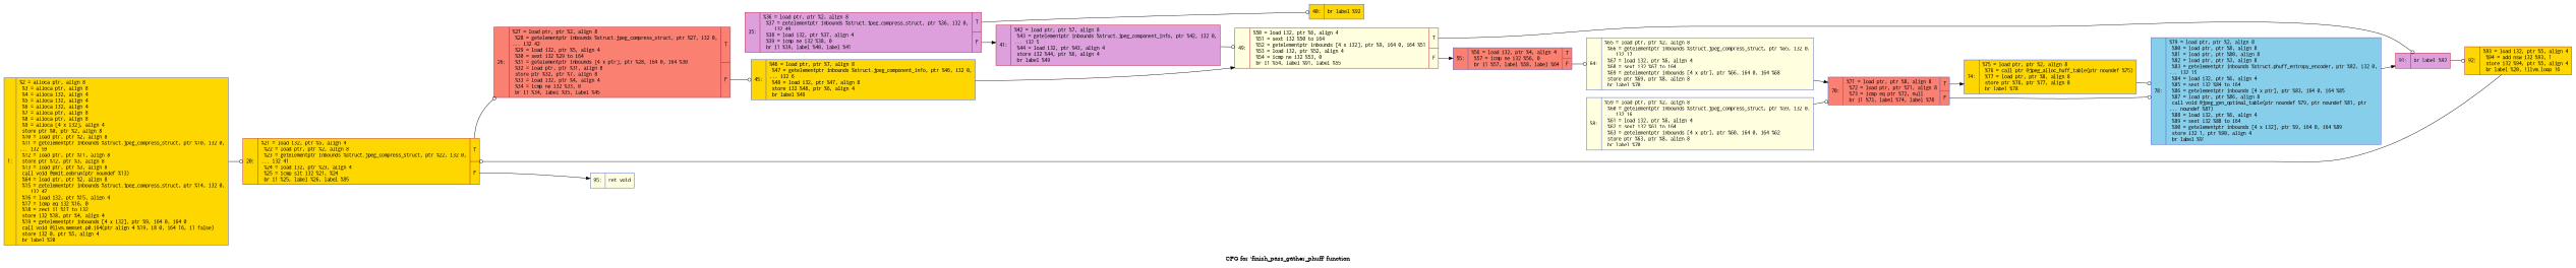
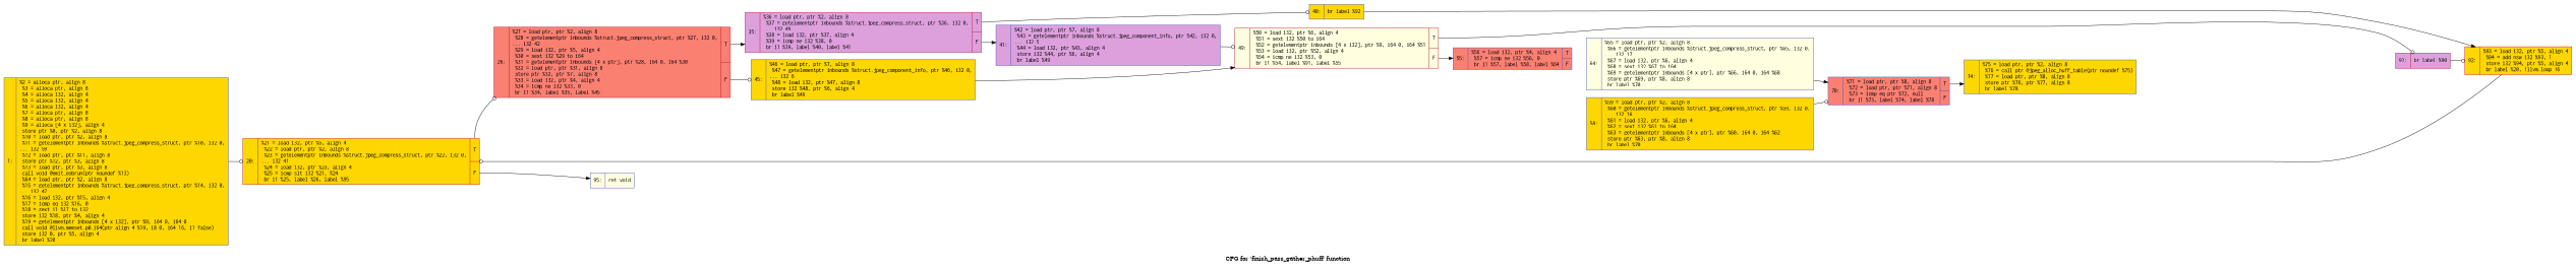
  digraph {
    label="CFG for 'finish_pass_gather_phuff' function"
    rankdir=LR
    node [color="#3d50c3ff" fillcolor=gold fontname=Courier shape=record style=filled]
    edge [arrowhead=odot]
    n1 [label="{1:\l|  %2 = alloca ptr, align 8\l  %3 = alloca ptr, align 8\l  %4 = alloca i32, align 4\l  %5 = alloca i32, align 4\l  %6 = alloca i32, align 4\l  %7 = alloca ptr, align 8\l  %8 = alloca ptr, align 8\l  %9 = alloca [4 x i32], align 4\l  store ptr %0, ptr %2, align 8\l  %10 = load ptr, ptr %2, align 8\l  %11 = getelementptr inbounds %struct.jpeg_compress_struct, ptr %10, i32 0,\l... i32 59\l  %12 = load ptr, ptr %11, align 8\l  store ptr %12, ptr %3, align 8\l  %13 = load ptr, ptr %3, align 8\l  call void @emit_eobrun(ptr noundef %13)\l  %64 = load ptr, ptr %2, align 8\l  %15 = getelementptr inbounds %struct.jpeg_compress_struct, ptr %14, i32 0,\l... i32 47\l  %16 = load i32, ptr %15, align 4\l  %17 = icmp eq i32 %16, 0\l  %18 = zext i1 %17 to i32\l  store i32 %18, ptr %4, align 4\l  %19 = getelementptr inbounds [4 x i32], ptr %9, i64 0, i64 0\l  call void @llvm.memset.p0.i64(ptr align 4 %19, i8 0, i64 16, i1 false)\l  store i32 0, ptr %5, align 4\l  br label %20\l}"]
    n2 [color="#b70d28ff" label="{20:\l|  %21 = load i32, ptr %5, align 4\l  %22 = load ptr, ptr %2, align 8\l  %23 = getelementptr inbounds %struct.jpeg_compress_struct, ptr %22, i32 0,\l... i32 41\l  %24 = load i32, ptr %23, align 4\l  %25 = icmp slt i32 %21, %24\l  br i1 %25, label %26, label %95\l|{<s0>T|<s1>F}}"]
    n3 [color="#b70d28ff" fillcolor=salmon label="{26:\l|  %27 = load ptr, ptr %2, align 8\l  %28 = getelementptr inbounds %struct.jpeg_compress_struct, ptr %27, i32 0,\l... i32 42\l  %29 = load i32, ptr %5, align 4\l  %30 = sext i32 %29 to i64\l  %31 = getelementptr inbounds [4 x ptr], ptr %28, i64 0, i64 %30\l  %32 = load ptr, ptr %31, align 8\l  store ptr %32, ptr %7, align 8\l  %33 = load i32, ptr %4, align 4\l  %34 = icmp ne i32 %33, 0\l  br i1 %34, label %35, label %45\l|{<s0>T|<s1>F}}"]
    n4 [fillcolor=lightyellow label="{95:\l|  ret void\l}"]
    n5 [color="#b70d28ff" fillcolor=plum label="{35:\l|  %36 = load ptr, ptr %2, align 8\l  %37 = getelementptr inbounds %struct.jpeg_compress_struct, ptr %36, i32 0,\l... i32 49\l  %38 = load i32, ptr %37, align 4\l  %39 = icmp ne i32 %38, 0\l  br i1 %39, label %40, label %41\l|{<s0>T|<s1>F}}"]
    n6 [label="{45:\l|  %46 = load ptr, ptr %7, align 8\l  %47 = getelementptr inbounds %struct.jpeg_component_info, ptr %46, i32 0,\l... i32 6\l  %48 = load i32, ptr %47, align 8\l  store i32 %48, ptr %6, align 4\l  br label %49\l}"]
    n7 [label="{40:\l|  br label %92\l}"]
-   n8 [color="#b70d28ff" fillcolor=plum label="{41:\l|  %42 = load ptr, ptr %7, align 8\l  %43 = getelementptr inbounds %struct.jpeg_component_info, ptr %42, i32 0,\l... i32 5\l  %44 = load i32, ptr %43, align 4\l  store i32 %44, ptr %6, align 4\l  br label %49\l}"]
+   n8 [fillcolor=plum label="{41:\l|  %42 = load ptr, ptr %7, align 8\l  %43 = getelementptr inbounds %struct.jpeg_component_info, ptr %42, i32 0,\l... i32 5\l  %44 = load i32, ptr %43, align 4\l  store i32 %44, ptr %6, align 4\l  br label %49\l}"]
    n9 [color="#b70d28ff" fillcolor=lightyellow label="{49:\l|  %50 = load i32, ptr %6, align 4\l  %51 = sext i32 %50 to i64\l  %52 = getelementptr inbounds [4 x i32], ptr %9, i64 0, i64 %51\l  %53 = load i32, ptr %52, align 4\l  %54 = icmp ne i32 %53, 0\l  br i1 %54, label %91, label %55\l|{<s0>T|<s1>F}}"]
    n10 [color="#b70d28ff" label="{92:\l|  %93 = load i32, ptr %5, align 4\l  %94 = add nsw i32 %93, 1\l  store i32 %94, ptr %5, align 4\l  br label %20, !llvm.loop !6\l}"]
-   n11 [color="#b70d28ff" fillcolor=plum label="{91:\l|  br label %92\l}"]
+   n11 [color="#b70d28ff" fillcolor=plum label="{91:\l|  br label %90\l}"]
    n12 [fillcolor=salmon label="{55:\l|  %56 = load i32, ptr %4, align 4\l  %57 = icmp ne i32 %56, 0\l  br i1 %57, label %58, label %64\l|{<s0>T|<s1>F}}"]
    n13 [fillcolor=lightyellow label="{64:\l|  %65 = load ptr, ptr %2, align 8\l  %66 = getelementptr inbounds %struct.jpeg_compress_struct, ptr %65, i32 0,\l... i32 17\l  %67 = load i32, ptr %6, align 4\l  %68 = sext i32 %67 to i64\l  %69 = getelementptr inbounds [4 x ptr], ptr %66, i64 0, i64 %68\l  store ptr %69, ptr %8, align 8\l  br label %70\l}"]
-   n14 [fillcolor=lightyellow label="{58:\l|  %59 = load ptr, ptr %2, align 8\l  %60 = getelementptr inbounds %struct.jpeg_compress_struct, ptr %59, i32 0,\l... i32 16\l  %61 = load i32, ptr %6, align 4\l  %62 = sext i32 %61 to i64\l  %63 = getelementptr inbounds [4 x ptr], ptr %60, i64 0, i64 %62\l  store ptr %63, ptr %8, align 8\l  br label %70\l}"]
+   n14 [label="{58:\l|  %59 = load ptr, ptr %2, align 8\l  %60 = getelementptr inbounds %struct.jpeg_compress_struct, ptr %59, i32 0,\l... i32 16\l  %61 = load i32, ptr %6, align 4\l  %62 = sext i32 %61 to i64\l  %63 = getelementptr inbounds [4 x ptr], ptr %60, i64 0, i64 %62\l  store ptr %63, ptr %8, align 8\l  br label %70\l}"]
    n15 [fillcolor=salmon label="{70:\l|  %71 = load ptr, ptr %8, align 8\l  %72 = load ptr, ptr %71, align 8\l  %73 = icmp eq ptr %72, null\l  br i1 %73, label %74, label %78\l|{<s0>T|<s1>F}}"]
    n16 [label="{74:\l|  %75 = load ptr, ptr %2, align 8\l  %76 = call ptr @jpeg_alloc_huff_table(ptr noundef %75)\l  %77 = load ptr, ptr %8, align 8\l  store ptr %76, ptr %77, align 8\l  br label %78\l}"]
-   n17 [fillcolor=skyblue label="{78:\l|  %79 = load ptr, ptr %2, align 8\l  %80 = load ptr, ptr %8, align 8\l  %81 = load ptr, ptr %80, align 8\l  %82 = load ptr, ptr %3, align 8\l  %83 = getelementptr inbounds %struct.phuff_entropy_encoder, ptr %82, i32 0,\l... i32 15\l  %84 = load i32, ptr %6, align 4\l  %85 = sext i32 %84 to i64\l  %86 = getelementptr inbounds [4 x ptr], ptr %83, i64 0, i64 %85\l  %87 = load ptr, ptr %86, align 8\l  call void @jpeg_gen_optimal_table(ptr noundef %79, ptr noundef %81, ptr\l... noundef %87)\l  %88 = load i32, ptr %6, align 4\l  %89 = sext i32 %88 to i64\l  %90 = getelementptr inbounds [4 x i32], ptr %9, i64 0, i64 %89\l  store i32 1, ptr %90, align 4\l  br label %91\l}"]
    n1 -> n2
    n2 -> n3 [tailport=s0]
    n2 -> n4 [arrowhead=normal tailport=s1]
+   n3 -> n5 [arrowhead=normal tailport=s0]
    n3 -> n6 [tailport=s1]
    n5 -> n7 [tailport=s0]
    n5 -> n8 [arrowhead=normal tailport=s1]
    n6 -> n9 [arrowhead=normal]
+   n7 -> n10 [arrowhead=normal]
    n8 -> n9
    n9 -> n11 [tailport=s0]
    n9 -> n12 [arrowhead=normal tailport=s1]
    n10 -> n2
    n11 -> n10
-   n12 -> n13 [tailport=s1]
    n13 -> n15 [arrowhead=normal]
    n14 -> n15
    n15 -> n16 [arrowhead=normal tailport=s0]
-   n15 -> n17 [tailport=s1]
-   n16 -> n17
-   n17 -> n11 [arrowhead=normal]
  }
